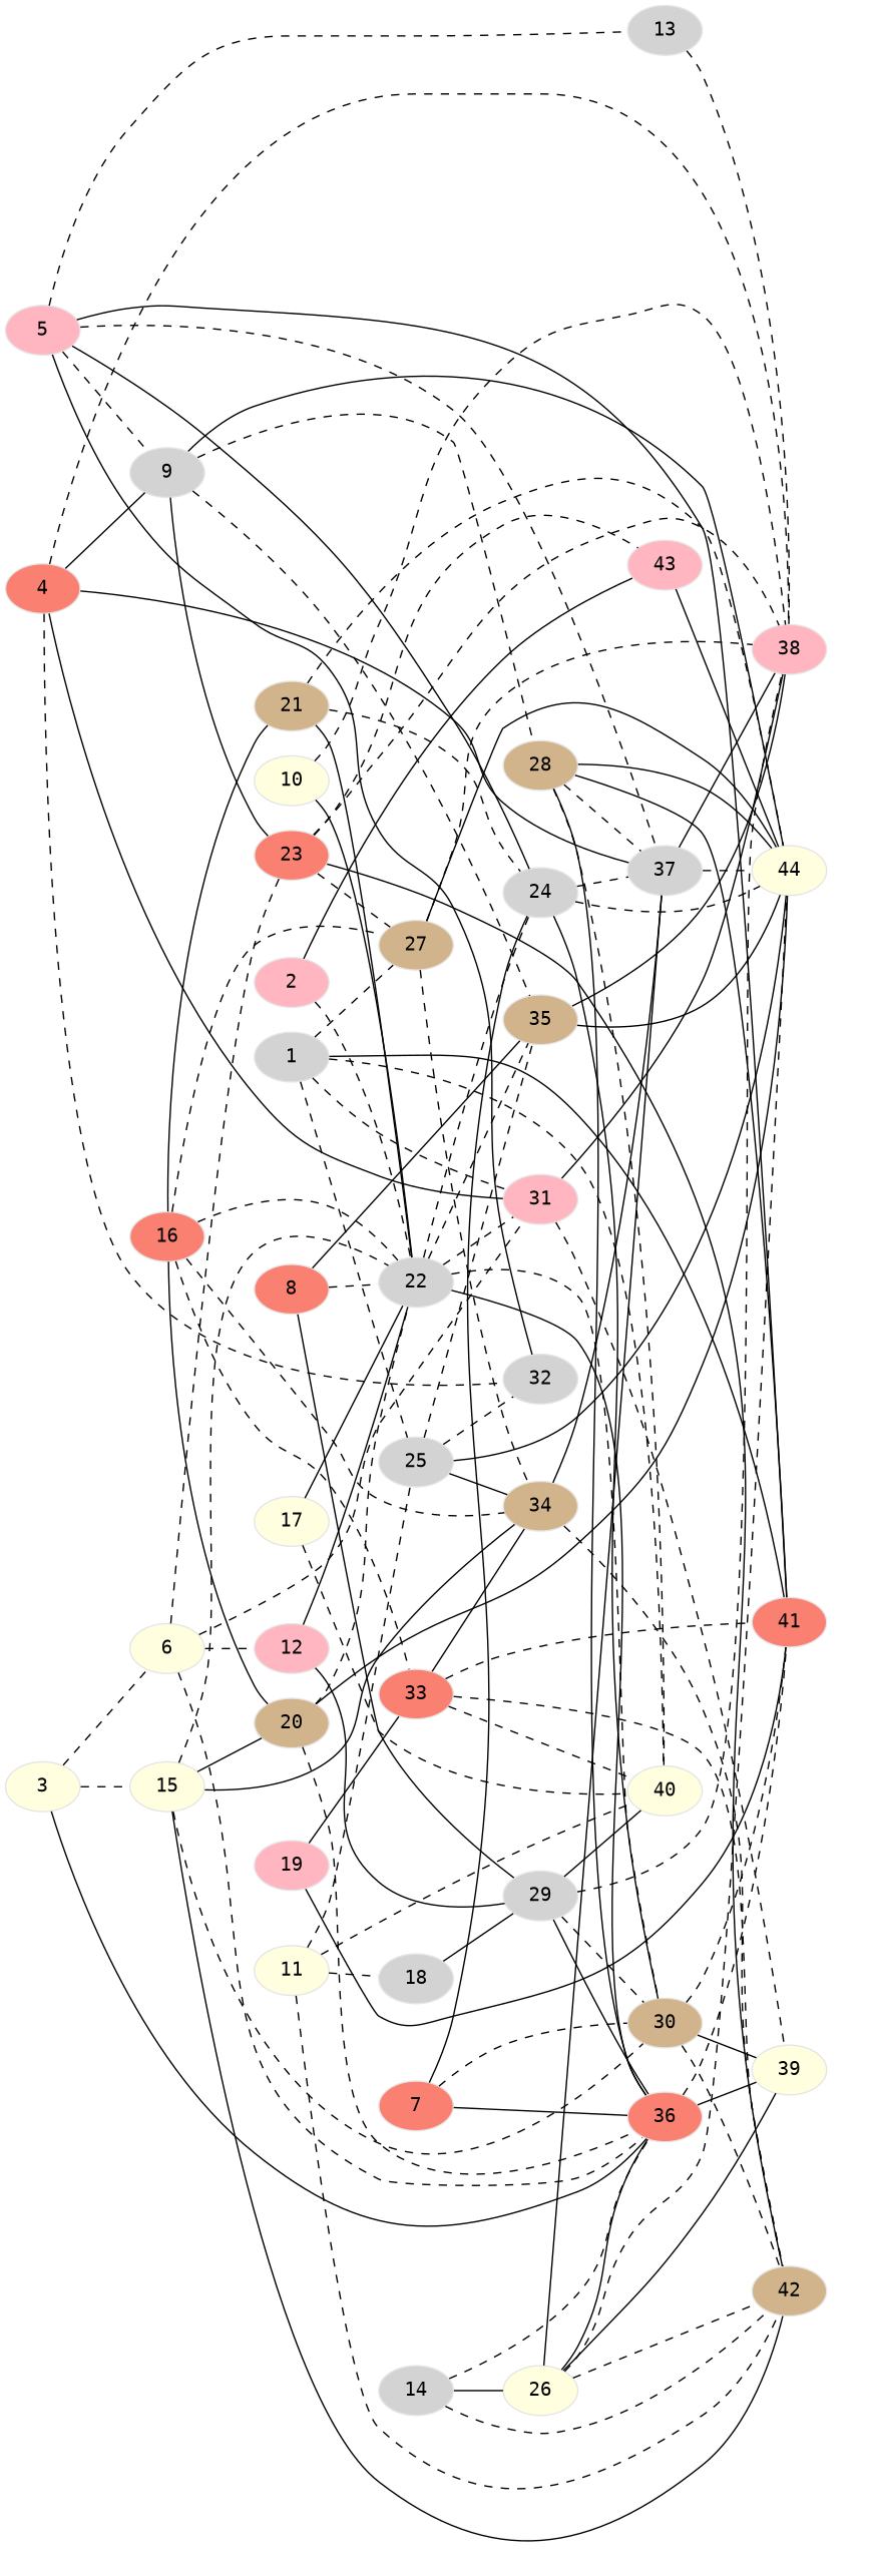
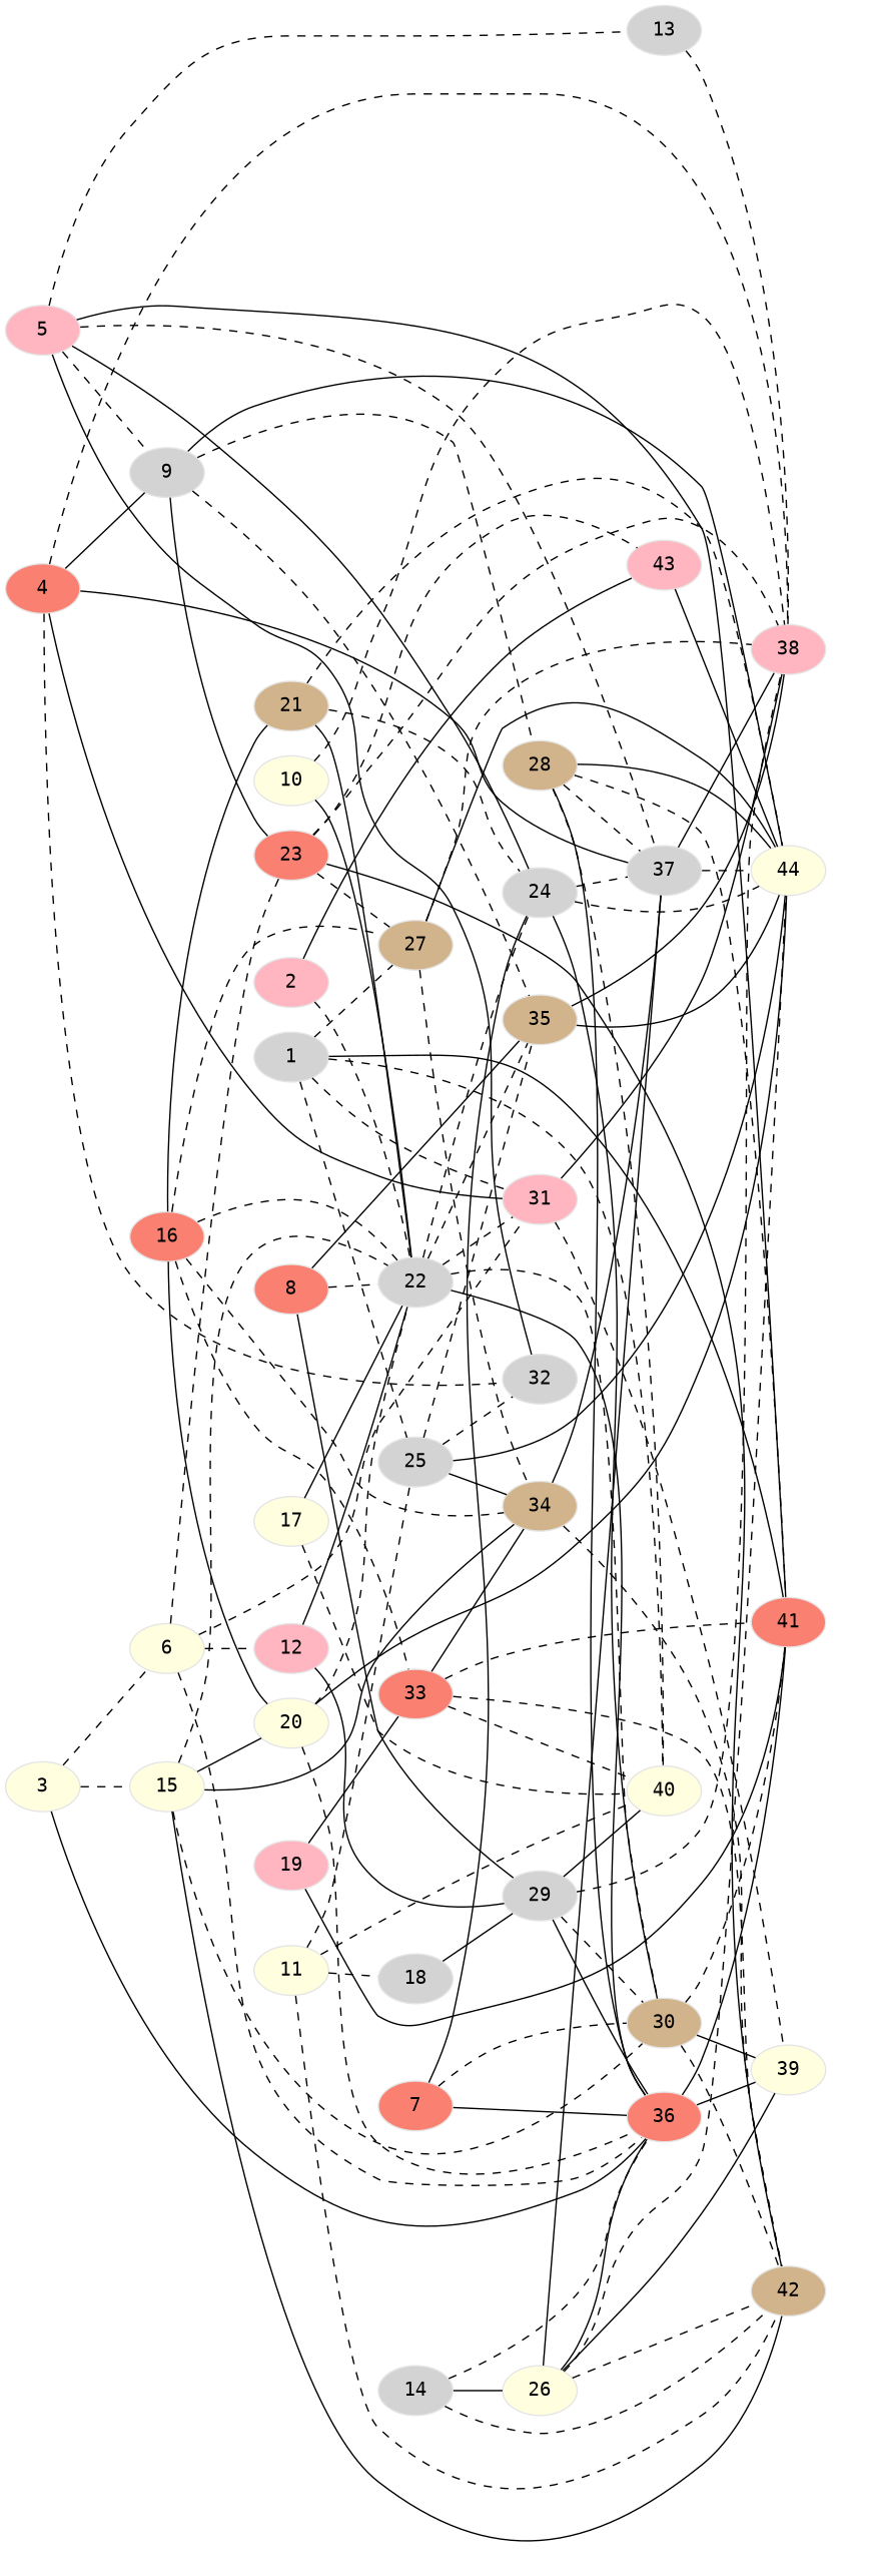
  graph {
    fontname="DejaVu Sans Mono"
    rankdir=LR
    node [color=gray90 fillcolor=lightgrey fontname="DejaVu Sans Mono" style=filled]
    edge [fontname="DejaVu Sans Mono" style=dashed weight=1.0]
    1
    25
    27 [fillcolor=tan]
    31 [fillcolor=lightpink]
    40 [fillcolor=lightyellow]
    41 [fillcolor=salmon]
    32
    35 [fillcolor=tan]
    44 [fillcolor=lightyellow]
    34 [fillcolor=tan]
    38 [fillcolor=lightpink]
    39 [fillcolor=lightyellow]
    2 [fillcolor=lightpink]
    22
    43 [fillcolor=lightpink]
    36 [fillcolor=salmon]
    24
    30 [fillcolor=tan]
    3 [fillcolor=lightyellow]
    6 [fillcolor=lightyellow]
    15 [fillcolor=lightyellow]
    12 [fillcolor=lightpink]
    23 [fillcolor=salmon]
    42 [fillcolor=tan]
-   20 [fillcolor=tan]
+   20 [fillcolor=lightyellow]
    4 [fillcolor=salmon]
    9
    37
    28 [fillcolor=tan]
    5 [fillcolor=lightpink]
    13
    29
    7 [fillcolor=salmon]
    8 [fillcolor=salmon]
    10 [fillcolor=lightyellow]
    11 [fillcolor=lightyellow]
    18
    14
    26 [fillcolor=lightyellow]
    16 [fillcolor=salmon]
    21 [fillcolor=tan]
    33 [fillcolor=salmon]
    17 [fillcolor=lightyellow]
    19 [fillcolor=lightpink]
    1 -- 25
    1 -- 27
    1 -- 31
    1 -- 40
    1 -- 41 [style=solid]
    25 -- 32
    25 -- 35
    25 -- 44 [style=solid]
    25 -- 34 [style=solid]
    27 -- 44 [style=solid]
    27 -- 34
    27 -- 38 [weight=2.0]
    31 -- 38 [style=solid]
    31 -- 39
    35 -- 44 [style=solid weight=2.0]
    35 -- 38 [style=solid]
    34 -- 42
    34 -- 37 [style=solid]
    2 -- 22
    2 -- 43 [style=solid]
    22 -- 31
    22 -- 35
    22 -- 36 [style=solid]
    22 -- 24
    22 -- 30
    43 -- 44 [style=solid weight=2.0]
-   36 -- 41
+   36 -- 41 [style=solid]
    36 -- 39 [style=solid]
    24 -- 44
    24 -- 30 [style=solid]
    24 -- 37
    30 -- 41
    30 -- 39 [style=solid]
    30 -- 42
    3 -- 36 [style=solid]
    3 -- 6
    3 -- 15
    6 -- 31
    6 -- 36
    6 -- 12
    6 -- 23
    15 -- 34 [style=solid]
    15 -- 22
    15 -- 30
    15 -- 42 [style=solid]
    15 -- 20 [style=solid]
    12 -- 22 [style=solid]
    12 -- 29 [style=solid]
    23 -- 27
    23 -- 38
    23 -- 43
    23 -- 42 [style=solid]
    20 -- 44 [style=solid]
    20 -- 22
    20 -- 36
    4 -- 31 [style=solid]
    4 -- 32
    4 -- 38
    4 -- 9 [style=solid]
    4 -- 37 [style=solid]
    9 -- 35
    9 -- 44 [style=solid]
    9 -- 23 [style=solid]
    9 -- 28
    37 -- 44 [weight=2.0]
    37 -- 38 [style=solid]
    28 -- 40
-   28 -- 41 [style=solid]
+   28 -- 41
    28 -- 44 [style=solid]
    28 -- 36 [style=solid]
    28 -- 37
    5 -- 41 [style=solid]
    5 -- 32 [style=solid]
    5 -- 24 [style=solid]
    5 -- 9
    5 -- 37
    5 -- 13
    13 -- 38
    29 -- 40 [style=solid]
    29 -- 38
    29 -- 36 [style=solid]
    29 -- 30
    7 -- 36 [style=solid]
    7 -- 24 [style=solid]
    7 -- 30
    8 -- 35 [style=solid]
    8 -- 22
    8 -- 29 [style=solid]
    10 -- 38
    10 -- 22 [style=solid]
    11 -- 25
    11 -- 40
    11 -- 42
    11 -- 18
    18 -- 29 [style=solid]
    14 -- 36
    14 -- 42
    14 -- 26 [style=solid]
    26 -- 44 [weight=2.0]
    26 -- 39 [style=solid]
    26 -- 36 [style=solid]
    26 -- 42
    26 -- 37 [style=solid]
    16 -- 27
    16 -- 34
    16 -- 22
    16 -- 20 [style=solid]
    16 -- 21 [style=solid]
    16 -- 33
    21 -- 44
    21 -- 22 [style=solid]
    21 -- 24
    33 -- 40
    33 -- 41
    33 -- 34 [style=solid]
    33 -- 42
    17 -- 40
    17 -- 22 [style=solid]
    19 -- 41 [style=solid]
    19 -- 33 [style=solid]
  }
